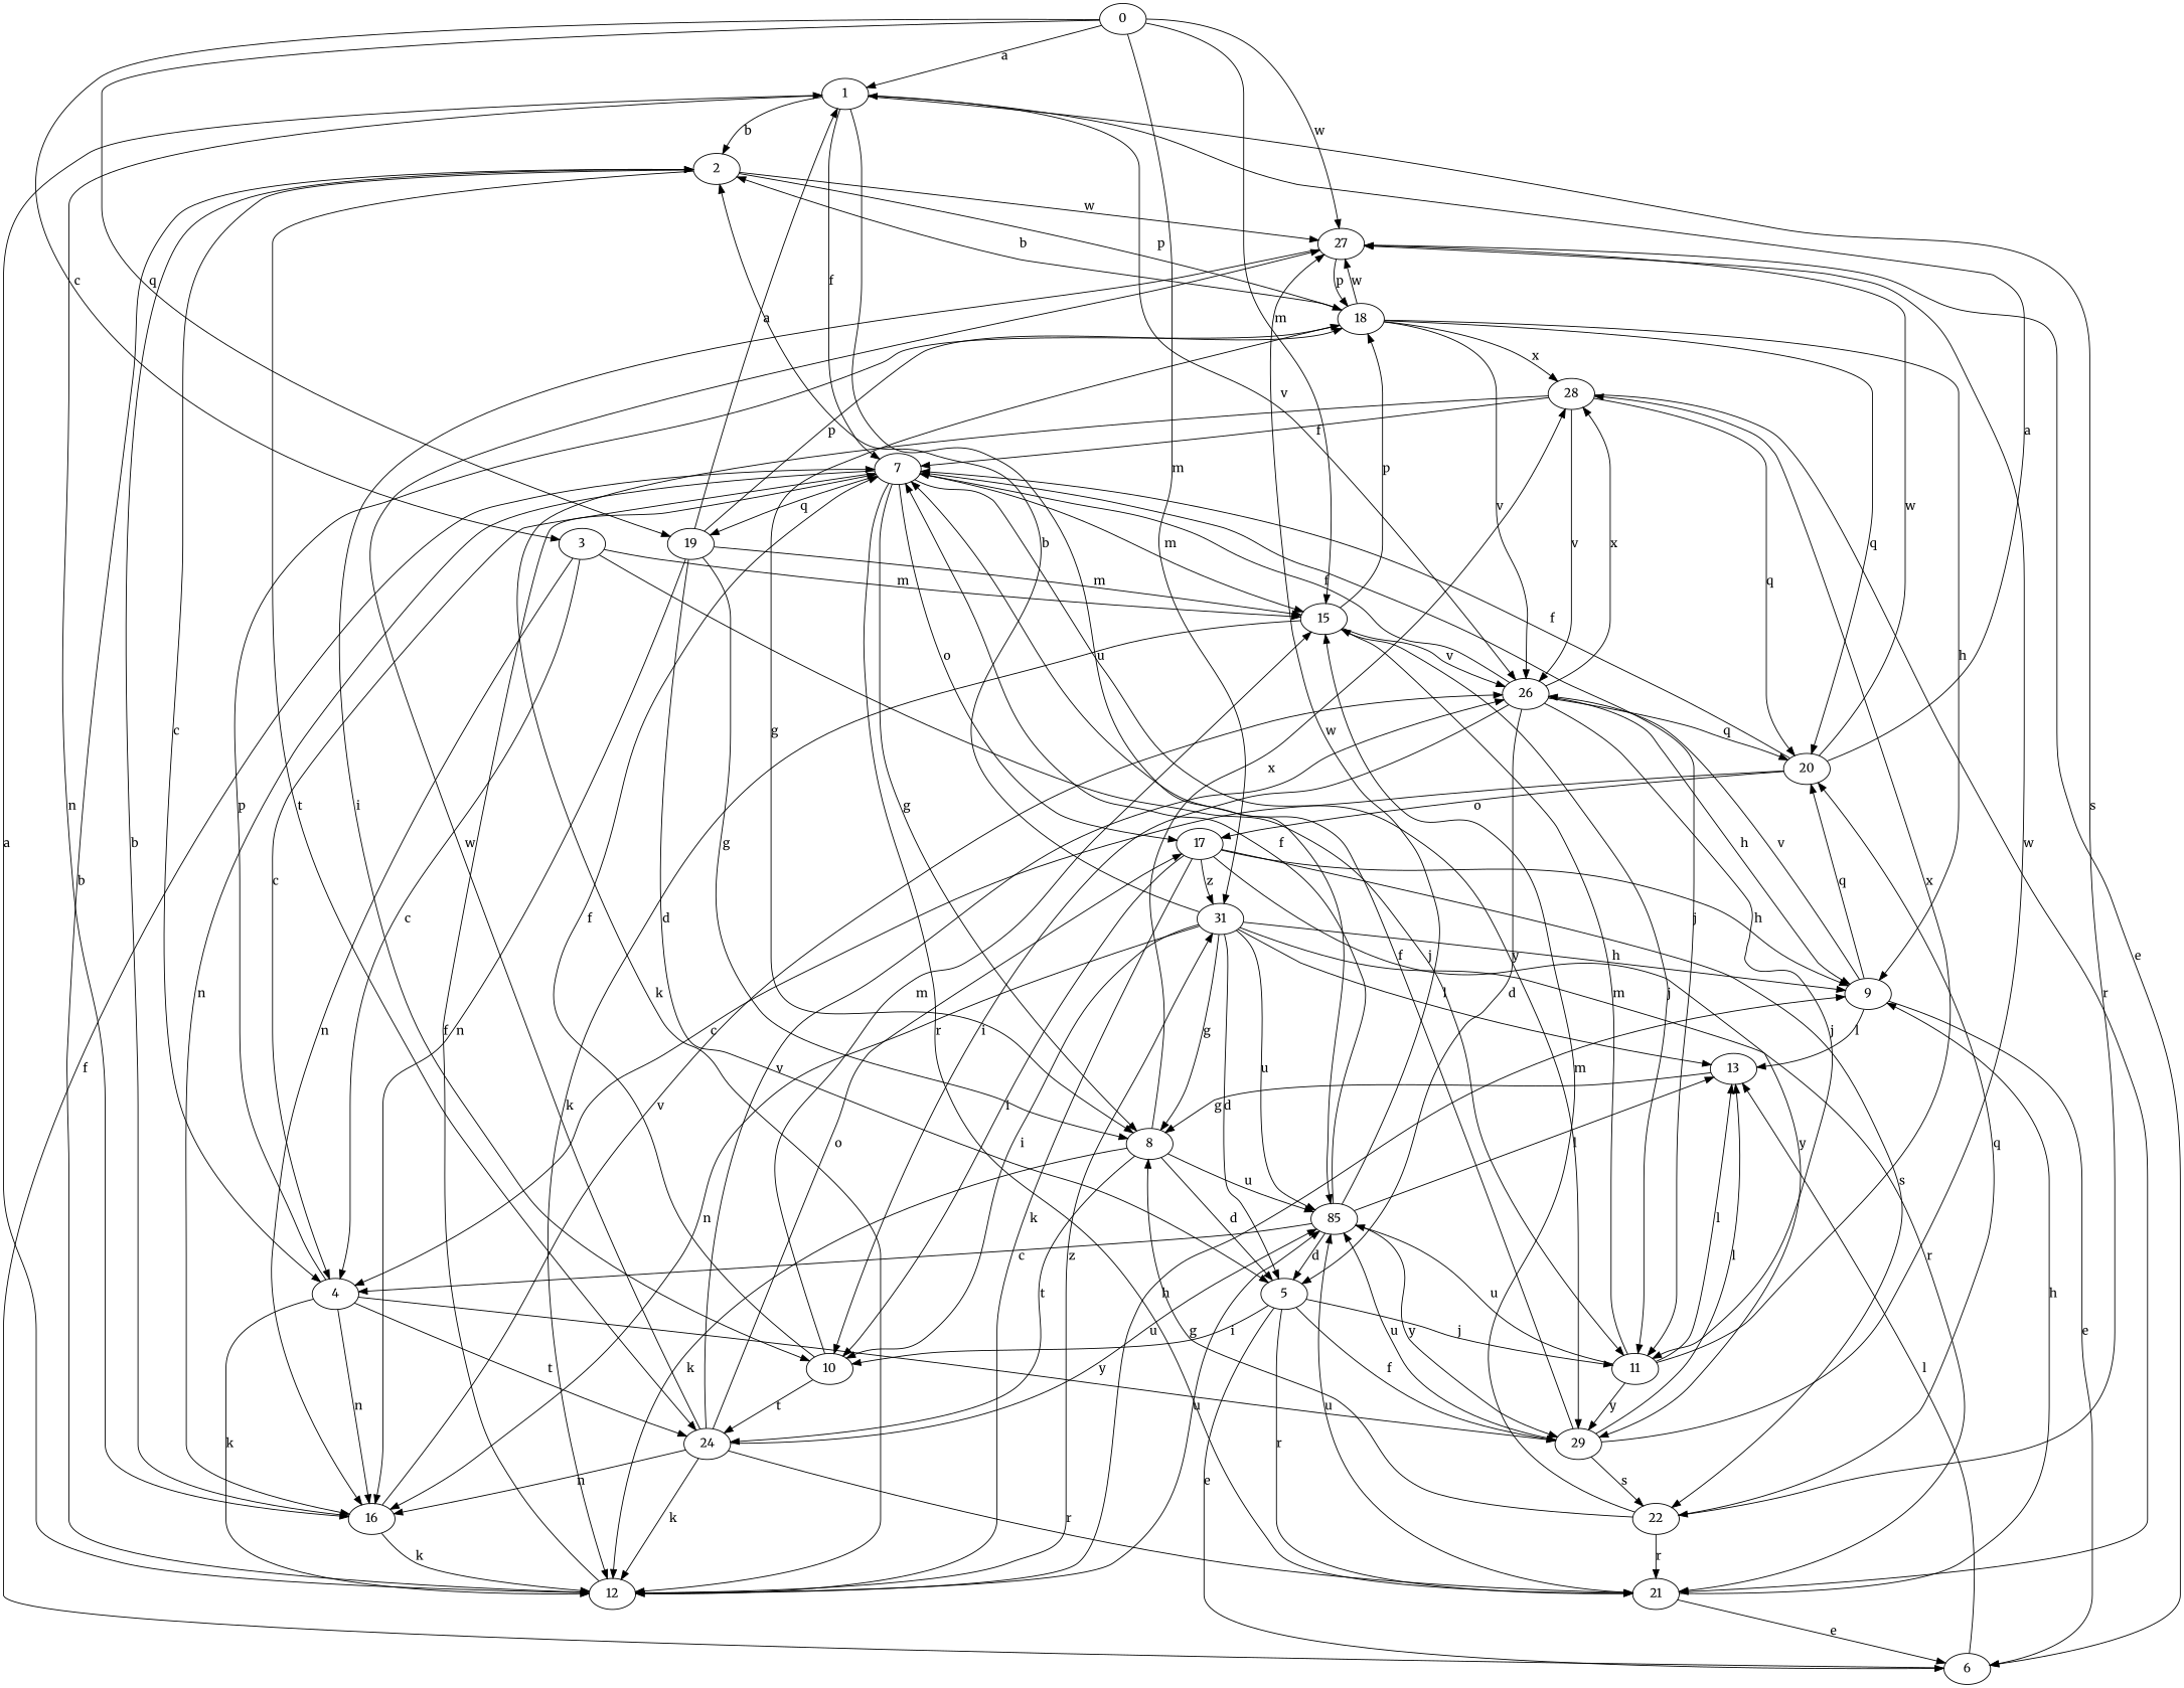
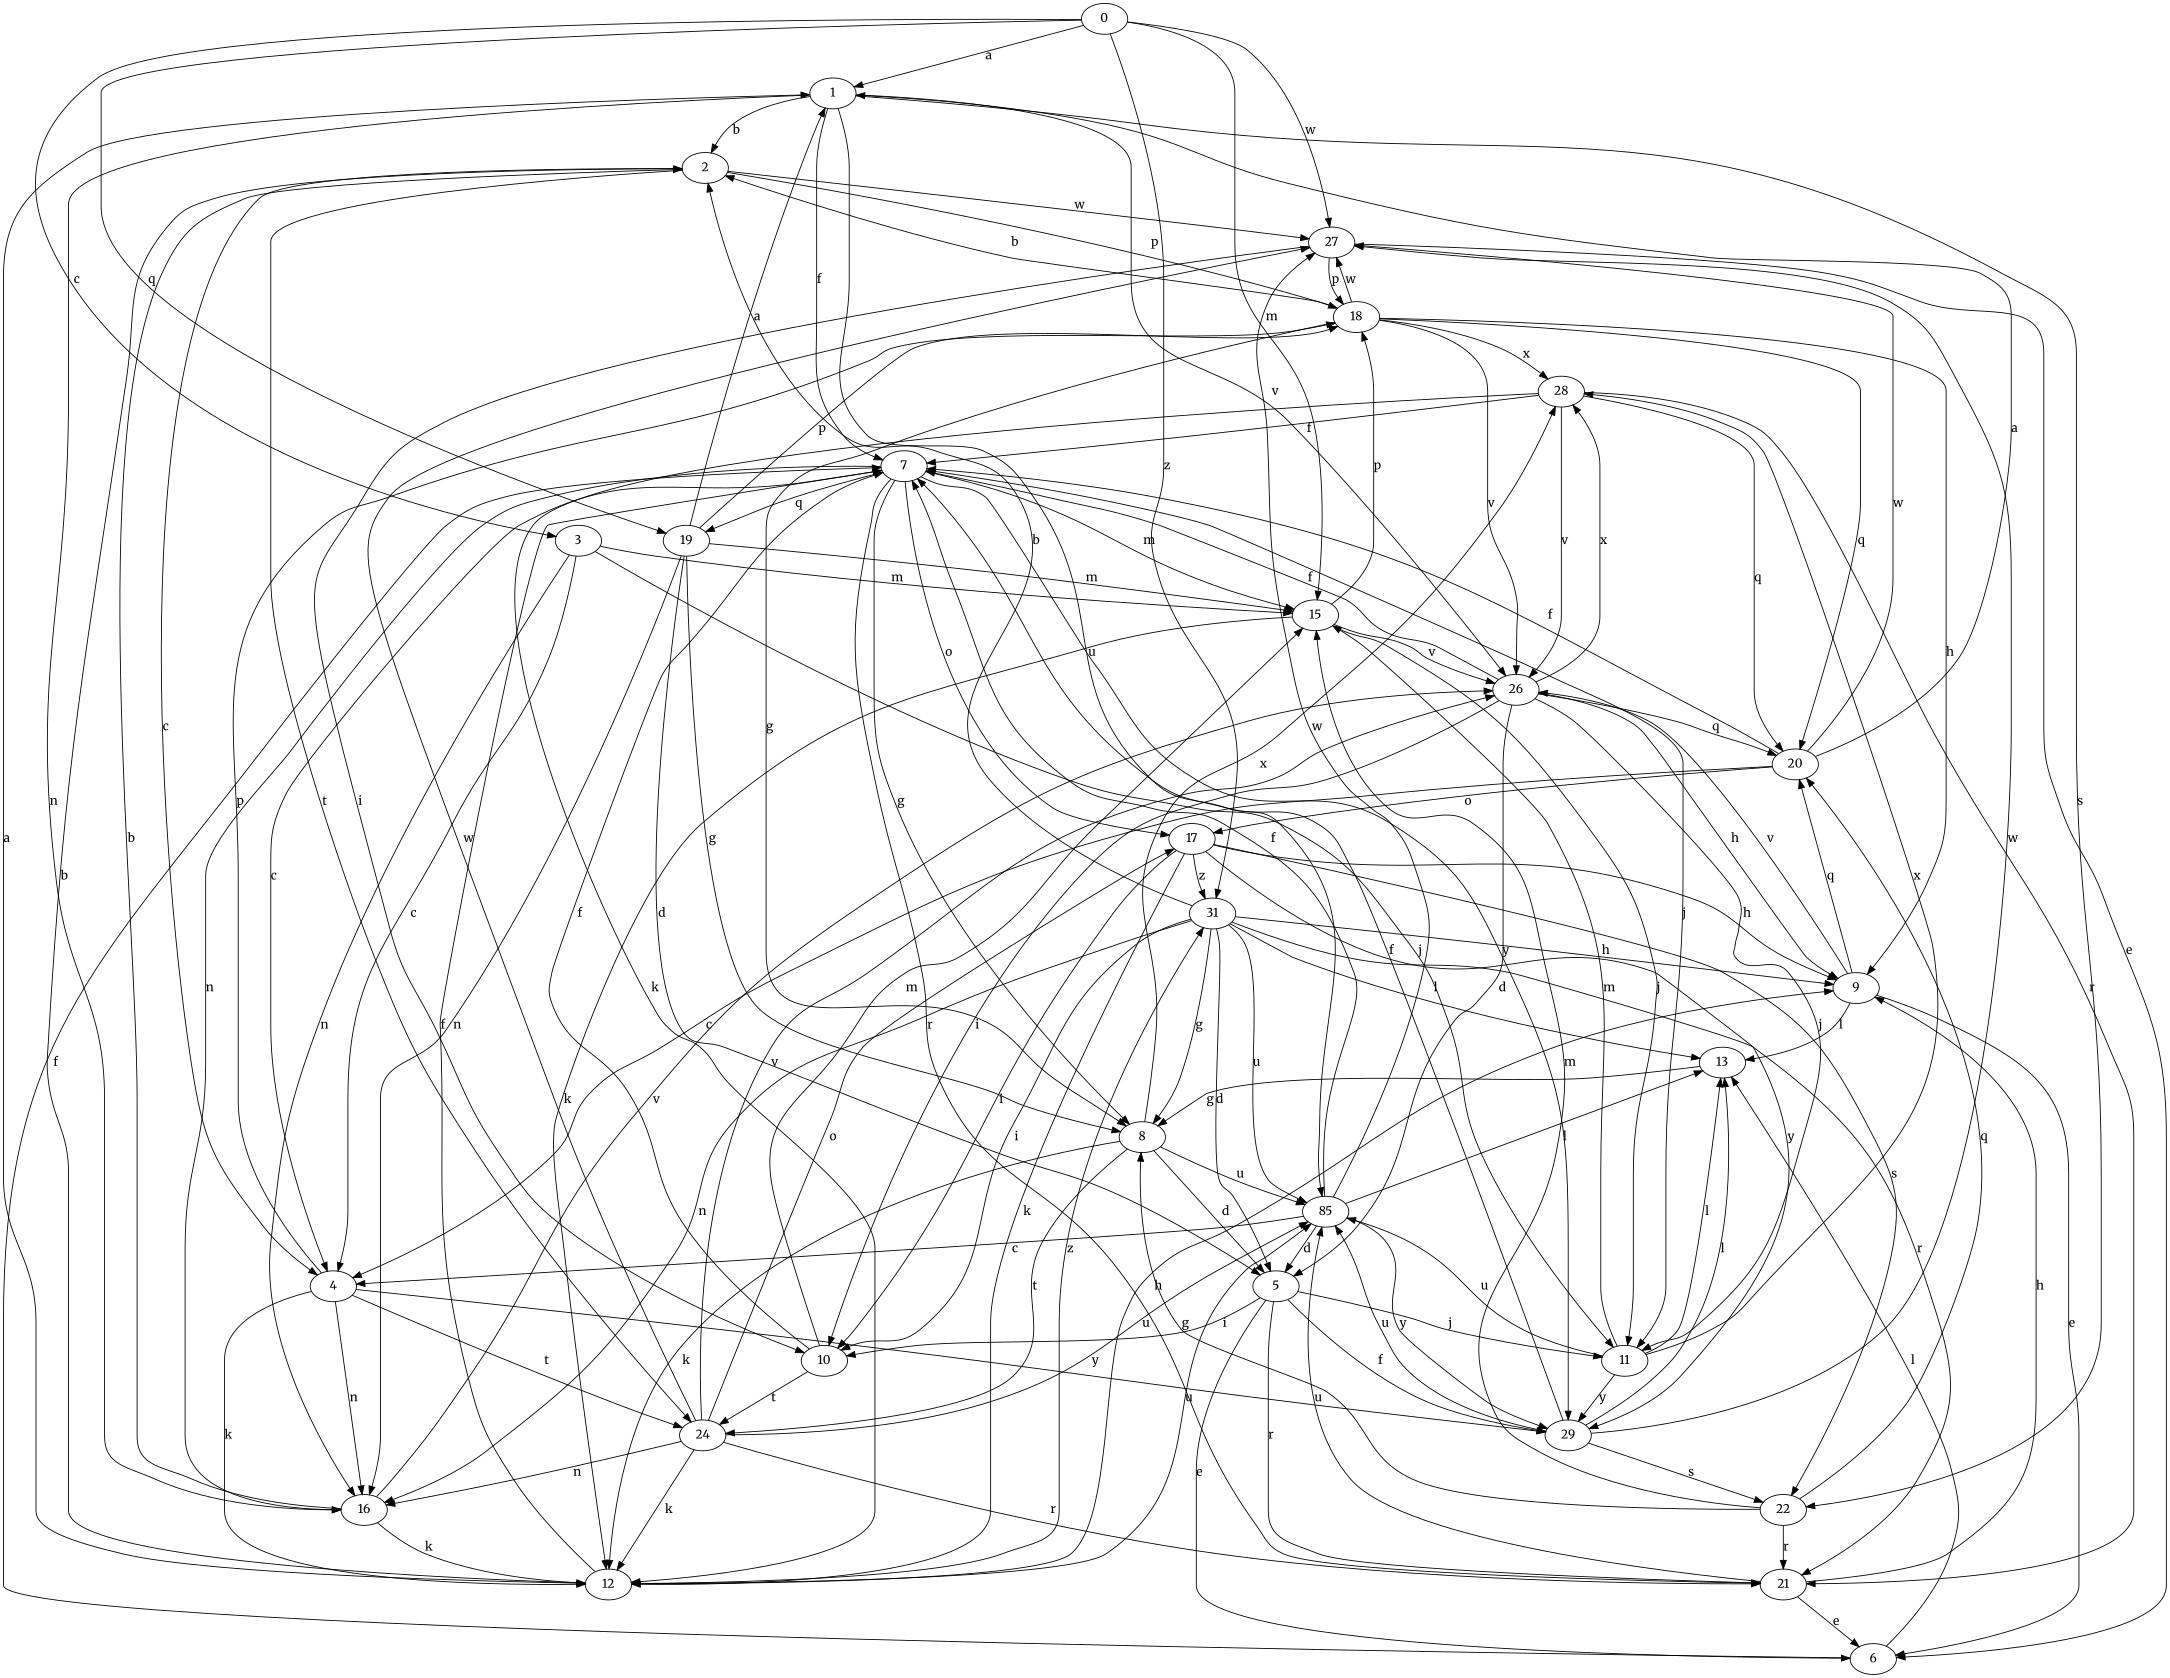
  strict digraph {
    fontname=Merriweather
    node [fontname=Merriweather]
    edge [fontname=Merriweather]
    0
    1
    3
    15
    19
    27
    31
    2
    7
    16
    22
    n12 [label=85]
    26
    4
    11
    18
    12
    5
    8
    6
    10
    21
    13
    9
    24
    29
    17
    20
    28
    0 -> 1 [label=a]
    0 -> 3 [label=c]
    0 -> 15 [label=m]
    0 -> 19 [label=q]
    0 -> 27 [label=w]
-   0 -> 31 [label=m]
+   0 -> 31 [label=z]
    1 -> 2 [label=b]
    1 -> 7 [label=f]
    1 -> 16 [label=n]
    1 -> 22 [label=s]
    1 -> n12 [label=u]
    1 -> 26 [label=v]
    3 -> 15 [label=m]
    3 -> 16 [label=n]
    3 -> 4 [label=c]
    3 -> 11 [label=j]
    15 -> 26 [label=v]
    15 -> 11 [label=j]
    15 -> 18 [label=p]
    15 -> 12 [label=k]
    19 -> 1 [label=a]
    19 -> 15 [label=m]
    19 -> 16 [label=n]
    19 -> 18 [label=p]
    19 -> 5 [label=d]
    19 -> 8 [label=g]
    27 -> 18 [label=p]
    27 -> 6 [label=e]
    27 -> 10 [label=i]
    31 -> 2 [label=b]
    31 -> 16 [label=n]
    31 -> n12 [label=u]
    31 -> 5 [label=d]
    31 -> 8 [label=g]
    31 -> 10 [label=i]
    31 -> 21 [label=r]
    31 -> 13 [label=l]
    31 -> 9 [label=h]
    2 -> 27 [label=w]
    2 -> 4 [label=c]
    2 -> 18 [label=p]
    2 -> 24 [label=t]
    7 -> 15 [label=m]
    7 -> 19 [label=q]
    7 -> 16 [label=n]
    7 -> 4 [label=c]
    7 -> 11 [label=j]
    7 -> 8 [label=g]
    7 -> 21 [label=r]
    7 -> 29 [label=y]
    7 -> 17 [label=o]
    16 -> 2 [label=b]
    16 -> 26 [label=v]
    16 -> 12 [label=k]
    22 -> 15 [label=m]
    22 -> 8 [label=g]
    22 -> 21 [label=r]
    22 -> 20 [label=q]
    n12 -> 27 [label=w]
    n12 -> 7 [label=f]
    n12 -> 4 [label=c]
    n12 -> 5 [label=d]
    n12 -> 13 [label=l]
    n12 -> 29 [label=y]
    26 -> 7 [label=f]
    26 -> 11 [label=j]
    26 -> 5 [label=d]
    26 -> 10 [label=i]
    26 -> 9 [label=h]
    26 -> 20 [label=q]
    26 -> 28 [label=x]
    4 -> 16 [label=n]
    4 -> 18 [label=p]
    4 -> 12 [label=k]
    4 -> 24 [label=t]
    4 -> 29 [label=y]
    11 -> 15 [label=m]
    11 -> n12 [label=u]
    11 -> 13 [label=l]
    11 -> 29 [label=y]
    11 -> 28 [label=x]
    18 -> 27 [label=w]
    18 -> 2 [label=b]
    18 -> 26 [label=v]
    18 -> 8 [label=g]
    18 -> 9 [label=h]
    18 -> 20 [label=q]
    18 -> 28 [label=x]
    12 -> 1 [label=a]
    12 -> 31 [label=z]
    12 -> 2 [label=b]
    12 -> 7 [label=f]
    12 -> n12 [label=u]
    12 -> 9 [label=h]
    5 -> 11 [label=j]
    5 -> 6 [label=e]
    5 -> 10 [label=i]
    5 -> 21 [label=r]
    5 -> 29 [label=f]
    8 -> n12 [label=u]
    8 -> 12 [label=k]
    8 -> 5 [label=d]
    8 -> 24 [label=t]
    8 -> 28 [label=x]
    6 -> 7 [label=f]
    6 -> 13 [label=l]
    10 -> 15 [label=m]
    10 -> 7 [label=f]
    10 -> 24 [label=t]
    21 -> n12 [label=u]
    21 -> 6 [label=e]
    21 -> 9 [label=h]
    13 -> 8 [label=g]
    9 -> 26 [label=v]
    9 -> 6 [label=e]
    9 -> 13 [label=l]
    9 -> 20 [label=q]
    24 -> 27 [label=w]
    24 -> 16 [label=n]
    24 -> n12 [label=u]
    24 -> 26 [label=v]
    24 -> 12 [label=k]
    24 -> 21 [label=r]
    24 -> 17 [label=o]
    29 -> 27 [label=w]
    29 -> 7 [label=f]
    29 -> 22 [label=s]
    29 -> n12 [label=u]
    29 -> 13 [label=l]
    17 -> 31 [label=z]
    17 -> 22 [label=s]
    17 -> 12 [label=k]
    17 -> 10 [label=i]
    17 -> 9 [label=h]
    17 -> 29 [label=y]
    20 -> 1 [label=a]
    20 -> 27 [label=w]
    20 -> 7 [label=f]
    20 -> 4 [label=c]
    20 -> 17 [label=o]
    28 -> 7 [label=f]
    28 -> 26 [label=v]
    28 -> 12 [label=k]
    28 -> 21 [label=r]
    28 -> 20 [label=q]
  }
